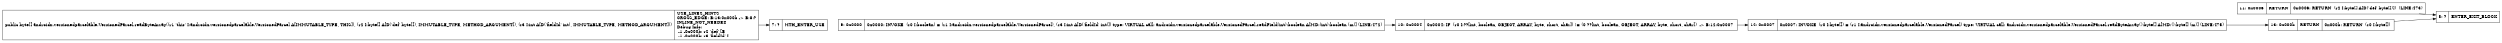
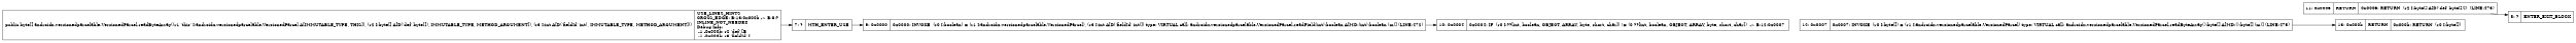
  digraph {
    rankdir=LR
    node [shape=record]
    n1 [label="{7\:\ ?|MTH_ENTER_USE\l}"]
    n2 [label="{9\:\ 0x0000|0x0000: INVOKE  (r0 I:boolean) = (r1 I:androidx.versionedparcelable.VersionedParcel), (r3 I:int A[D('fieldId' int)]) type: VIRTUAL call: androidx.versionedparcelable.VersionedParcel.readField(int):boolean A[MD:(int):boolean (m)] (LINE:472)\l}"]
    n3 [label="{10\:\ 0x0004|0x0004: IF  (r0 I:??[int, boolean, OBJECT, ARRAY, byte, short, char]) != (0 ??[int, boolean, OBJECT, ARRAY, byte, short, char])  \-\> B:12:0x0007 \l}"]
    n4 [label="{12\:\ 0x0007|0x0007: INVOKE  (r0 I:byte[]) = (r1 I:androidx.versionedparcelable.VersionedParcel) type: VIRTUAL call: androidx.versionedparcelable.VersionedParcel.readByteArray():byte[] A[MD:():byte[] (m)] (LINE:475)\l}"]
    n5 [label="{11\:\ 0x0006|RETURN\l|0x0006: RETURN  (r2 I:byte[] A[D('def' byte[])])  (LINE:473)\l}"]
    n6 [label="{8\:\ ?|ENTER_EXIT_BLOCK\l}"]
    n7 [label="{13\:\ 0x000b|RETURN\l|0x000b: RETURN  (r0 I:byte[]) \l}"]
    n8 [label="{public byte[] androidx.versionedparcelable.VersionedParcel.readByteArray((r1 'this' I:androidx.versionedparcelable.VersionedParcel A[IMMUTABLE_TYPE, THIS]), (r2 I:byte[] A[D('def' byte[]), IMMUTABLE_TYPE, METHOD_ARGUMENT]), (r3 I:int A[D('fieldId' int), IMMUTABLE_TYPE, METHOD_ARGUMENT]))  | USE_LINES_HINTS\lCROSS_EDGE: B:13:0x000b \-\> B:8:?\lINLINE_NOT_NEEDED\lDebug Info:\l  \-1 \-0x000b: r2 'def' [B\l  \-1 \-0x000b: r3 'fieldId' I\l}"]
+   n1 -> n2
    n2 -> n3
-   n3 -> n4
    n4 -> n7
    n5 -> n6
-   n7 -> n6
    n8 -> n1
  }
